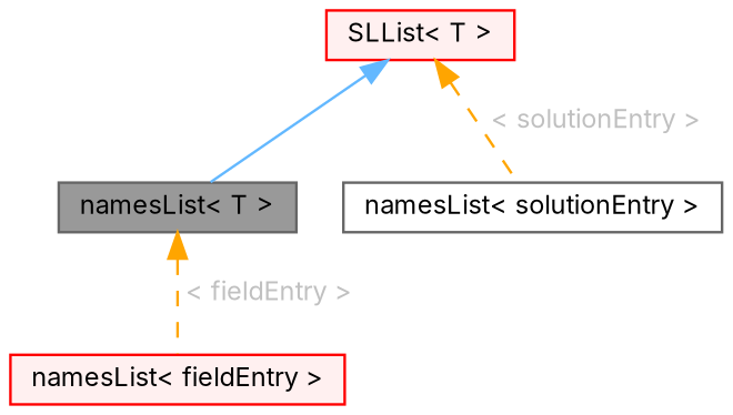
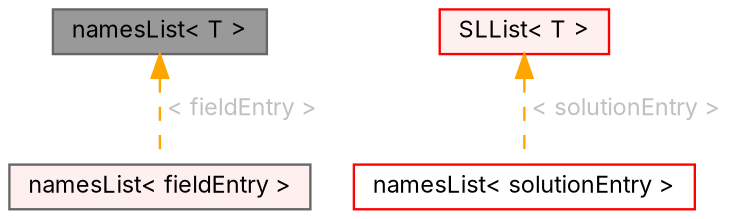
  digraph {
    fontname=Inter
    node [color=gray40 fillcolor="#FFF0F0" fontname=Inter fontsize=10 shape=box style=filled]
    edge [color=orange dir=back fontcolor=grey fontname=Inter fontsize=10 labelfontname=Helvetica labelfontsize=10 style=dashed]
    n1 [fillcolor=grey60 fontcolor=black height=0.2 label="namesList\< T \>" width=0.4]
-   n2 [color=red height=0.2 label="namesList\< fieldEntry \>" width=0.4]
-   n3 [fillcolor=white height=0.2 label="namesList\< solutionEntry \>" width=0.4]
+   n2 [height=0.2 label="namesList\< fieldEntry \>" width=0.4]
+   n3 [color=red fillcolor=white height=0.2 label="namesList\< solutionEntry \>" width=0.4]
    n4 [color=red height=0.2 label="SLList\< T \>" width=0.4]
    n1 -> n2 [label=" \< fieldEntry \>"]
-   n4 -> n1 [color=steelblue1 style=solid fontcolor=""]
    n4 -> n3 [label=" \< solutionEntry \>"]
  }
